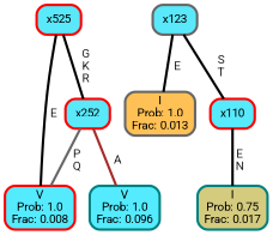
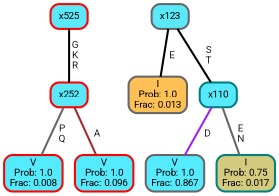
  graph {
    fontname=Roboto
    ranksep="0 equally"
    splines=straight
    node [color=red fillcolor="#55ebff" fontcolor=black fontname=Roboto penwidth=3 shape=box style="filled, rounded"]
    edge [color=black fontcolor=grey14 fontname=Roboto fontweight=bold penwidth=3]
    n1 [label="V\nProb: 1.0\nFrac: 0.008"]
    n2 [fillcolor="#59e9fa" label=x525]
    n3 [fillcolor="#59e9fa" label=x252]
-   n4 [color=teal label="V\nProb: 1.0\nFrac: 0.096"]
+   n4 [label="V\nProb: 1.0\nFrac: 0.096"]
    n5 [color=gray40 fillcolor="#59e9fa" label=x123]
    n6 [color=gray40 fillcolor="#ffc155" label="I\nProb: 1.0\nFrac: 0.013"]
-   n7 [fillcolor="#57eafc" label=x110]
+   n7 [color=teal fillcolor="#57eafc" label=x110]
+   n8 [color=gray40 label="V\nProb: 1.0\nFrac: 0.867"]
    n9 [color=teal fillcolor="#d4cb7f" label="I\nProb: 0.75\nFrac: 0.017"]
    subgraph sub_1 {
      rank=same
    }
-   n2 -- n1 [label=" E"]
    n2 -- n3 [label=" G\n K\n R"]
    n3 -- n1 [color=gray40 label=" P\n Q"]
    n3 -- n4 [color=brown label=" A"]
    n5 -- n6 [label=" E"]
    n5 -- n7 [label=" S\n T"]
-   n7 -- n9 [label=" E\n N"]
+   n7 -- n8 [color=purple label=" D"]
+   n7 -- n9 [color=gray40 label=" E\n N"]
  }
